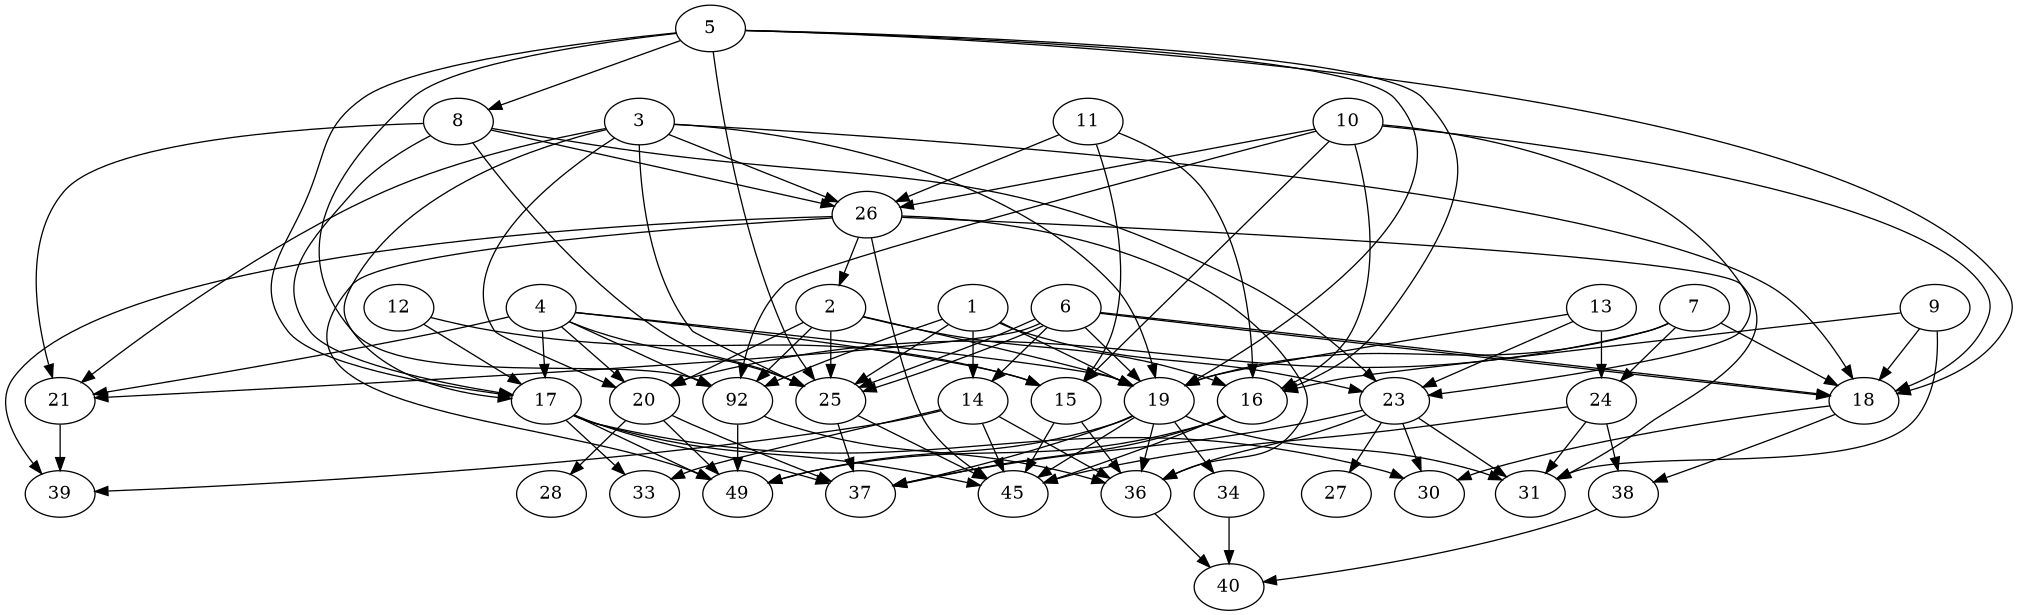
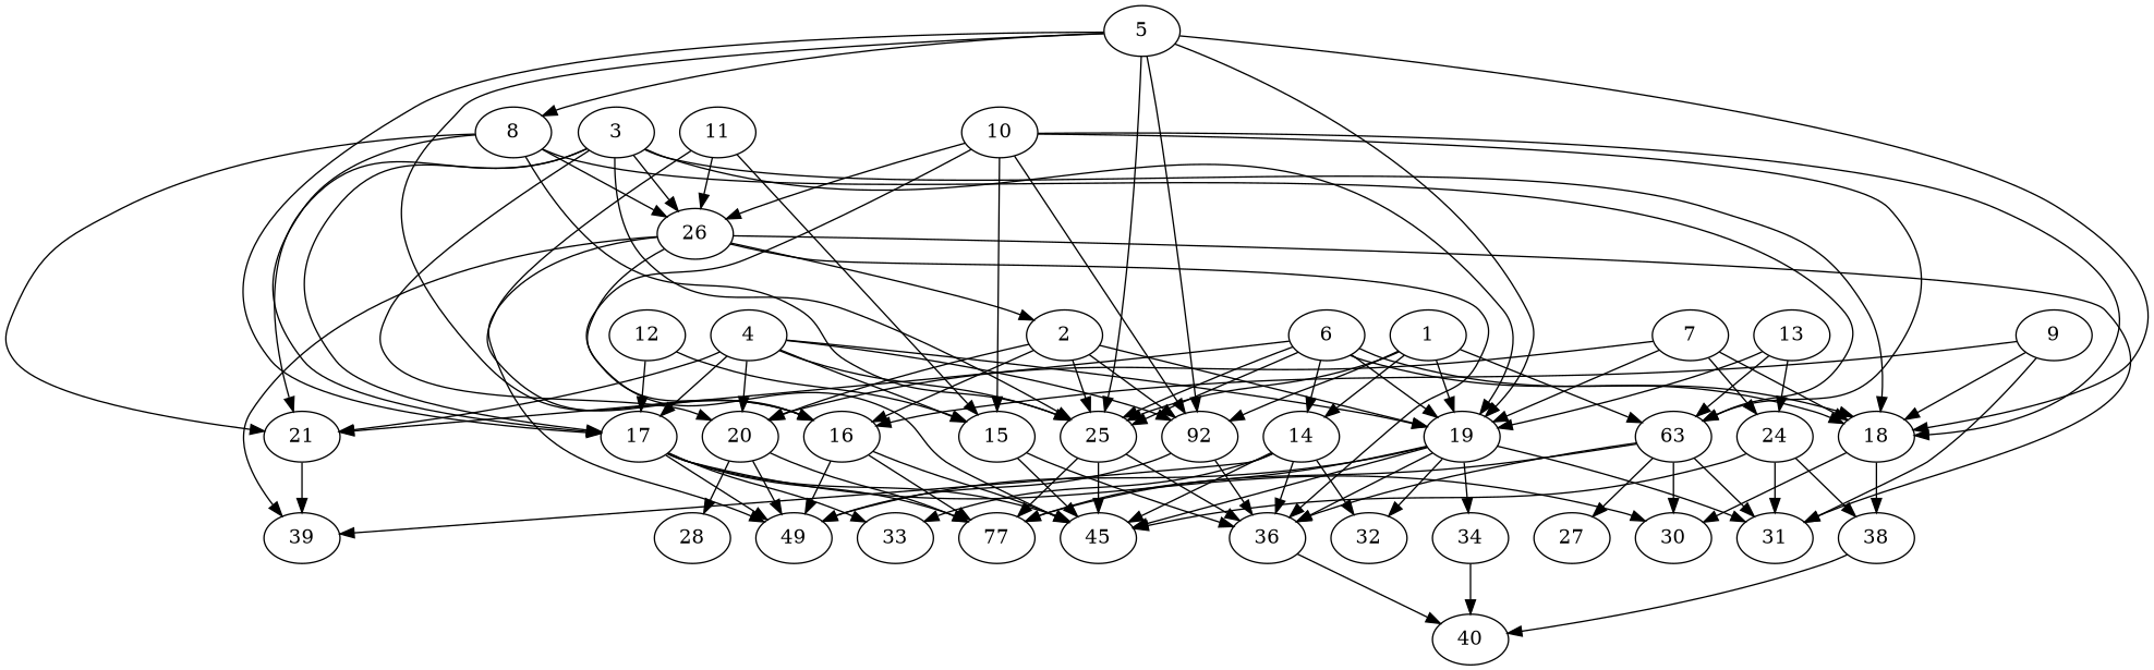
  digraph {
    node [alpha=0.12]
    1 [alpha=0.08 expect_size=32785408]
    14 [alpha=0.14 expect_size=12982272]
    19 [alpha=0.19 expect_size=37753856]
    n4 [alpha=0.00 expect_size=34604032 label=92]
-   23 [alpha=0.15 expect_size=17461248]
+   23 [alpha=0.15 expect_size=17461248 label=63]
    25 [alpha=0.04 expect_size=13316096]
+   32 [alpha=0.05 expect_size=35923968]
    33 [alpha=0.10 expect_size=36727808]
    n9 [expect_size=46096384 label=45]
    36 [alpha=0.03 expect_size=8514560]
    39 [alpha=0.16 expect_size=46603264]
    n12 [alpha=0.08 expect_size=20951040 label=49]
-   37 [alpha=0.14 expect_size=32446464]
+   37 [alpha=0.14 expect_size=32446464 label=77]
    31 [alpha=0.02 expect_size=29073408]
    34 [alpha=0.18 expect_size=23756800]
    30 [alpha=0.13 expect_size=17533952]
    27 [alpha=0.17 expect_size=38517760]
    40 [alpha=0.15 expect_size=18671616]
    2 [alpha=0.09 expect_size=51068928]
    16 [alpha=0.19 expect_size=43186176]
    20 [alpha=0.05 expect_size=10407936]
    28 [alpha=0.09 expect_size=6396928]
    26 [alpha=0.10 expect_size=41412608]
    3 [alpha=0.01 expect_size=44702720]
    17 [alpha=0.06 expect_size=7297024]
    18 [alpha=0.06 expect_size=34615296]
    21 [alpha=0.03 expect_size=6987776]
    38 [alpha=0.18 expect_size=26290176]
    4 [alpha=0.03 expect_size=7139328]
    15 [expect_size=20416512]
    5 [alpha=0.10 expect_size=51569664]
    8 [alpha=0.01 expect_size=14612480]
    6 [alpha=0.05 expect_size=32305152]
    7 [expect_size=8013824]
    24 [alpha=0.09 expect_size=27061248]
    9 [alpha=0.08 expect_size=24900608]
    10 [alpha=0.19 expect_size=17622016]
    11 [expect_size=16245760]
    12 [alpha=0.13 expect_size=36272128]
    13 [alpha=0.04 expect_size=10226688]
    1 -> 14
    1 -> 19
    1 -> n4
    1 -> 23
    1 -> 25
+   14 -> 32
    14 -> 33
    14 -> n9
    14 -> 36
    14 -> 39
+   19 -> 32
    19 -> n9
    19 -> 36
    19 -> n12
    19 -> 37
    19 -> 31
    19 -> 34
    n4 -> 36
    n4 -> n12
    23 -> 36
    23 -> 37
    23 -> 31
    23 -> 30
    23 -> 27
    25 -> n9
+   25 -> 36
    25 -> 37
    36 -> 40
    34 -> 40
    2 -> 19
    2 -> n4
    2 -> 25
    2 -> 16
    2 -> 20
    16 -> n9
    16 -> n12
    16 -> 37
    20 -> n12
    20 -> 37
    20 -> 28
    26 -> n9
    26 -> 36
    26 -> 39
    26 -> n12
    26 -> 31
    26 -> 2
    3 -> 19
    3 -> 25
    3 -> 20
    3 -> 26
    3 -> 17
    3 -> 18
    3 -> 21
    17 -> 33
    17 -> n9
    17 -> n12
    17 -> 37
    17 -> 30
    18 -> 30
    18 -> 38
    21 -> 39
    38 -> 40
    4 -> 19
    4 -> n4
    4 -> 25
    4 -> 20
    4 -> 17
    4 -> 21
    4 -> 15
    15 -> n9
    15 -> 36
    5 -> 19
    5 -> n4
    5 -> 25
    5 -> 16
    5 -> 17
    5 -> 18
    5 -> 8
    8 -> 23
    8 -> 25
    8 -> 26
    8 -> 17
    8 -> 21
    6 -> 14
    6 -> 19
    6 -> 25
    6 -> 25
    6 -> 18
    6 -> 18
    6 -> 21
    7 -> 19
    7 -> 20
    7 -> 18
    7 -> 24
    24 -> n9
    24 -> 31
    24 -> 38
    9 -> 31
    9 -> 16
    9 -> 18
    10 -> n4
    10 -> 23
    10 -> 16
    10 -> 26
    10 -> 18
    10 -> 15
    11 -> 16
    11 -> 26
    11 -> 15
    12 -> 17
    12 -> 15
    13 -> 19
    13 -> 23
    13 -> 24
  }
